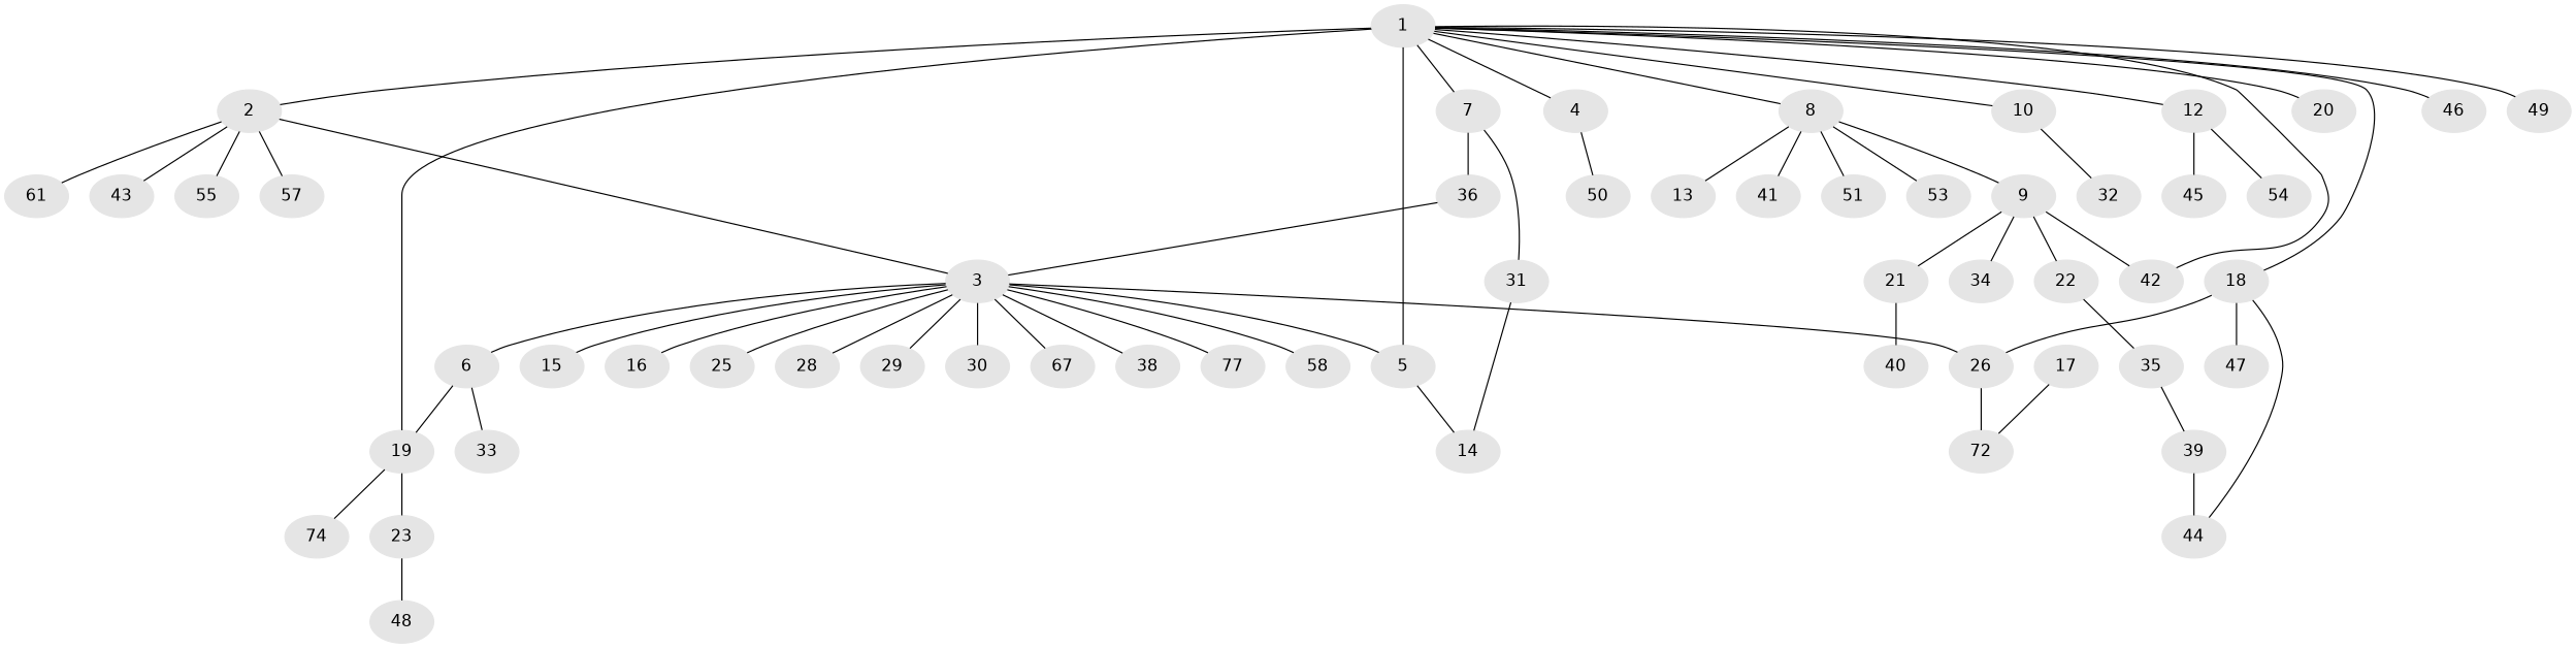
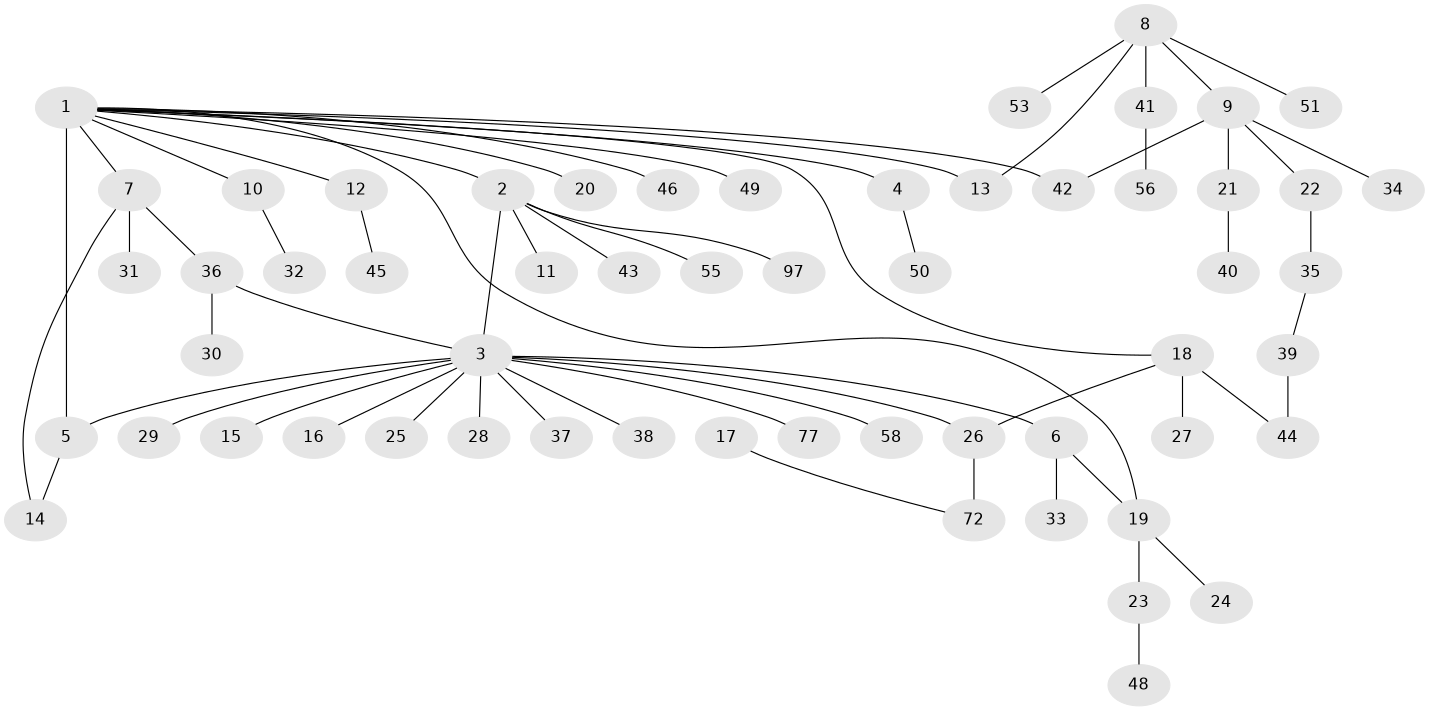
  graph {
    fontname="DejaVu Sans"
    node [color=gray90 fontname="DejaVu Sans" style=filled]
    edge [fontname="DejaVu Sans" weight=1.0]
    1
    2
    4
    5
    7
    8
    10
    12
    18
    19
    20
    42
    46
    49
    3
-   11 [label=61]
+   11
    43
    55
-   57
+   57 [label=97]
    6
    15
    16
    25
    26
    28
    29
    30
-   37 [label=67]
+   37
    38
    n30 [label=77]
    58
    50
    14
    31
    36
    9
    13
    41
    51
    53
    32
    45
-   54
-   27 [label=47]
+   27
    44
    23
-   24 [label=74]
+   24
    33
    n49 [label=72]
    17
    21
    22
    34
+   56
    40
    35
    48
    39
    1 -- 2
    1 -- 4
    1 -- 5 [weight=18.0]
    1 -- 7
-   1 -- 8
+   1 -- 13
    1 -- 10
    1 -- 12
    1 -- 18
    1 -- 19
    1 -- 20
    1 -- 42
    1 -- 46
    1 -- 49
    2 -- 3
    2 -- 11
    2 -- 43
    2 -- 55
    2 -- 57
    4 -- 50
    5 -- 14
-   31 -- 14
+   7 -- 14
    7 -- 31
    7 -- 36
    8 -- 9
    8 -- 13
    8 -- 41
    8 -- 51
    8 -- 53
    10 -- 32
    12 -- 45
-   12 -- 54
    18 -- 26
    18 -- 27 [weight=2.0]
    18 -- 44
    19 -- 23 [weight=5.0]
    19 -- 24
    3 -- 5
    3 -- 6
    3 -- 15
    3 -- 16
    3 -- 25
    3 -- 26
    3 -- 28
    3 -- 29
-   3 -- 30
+   36 -- 30
    3 -- 37
    3 -- 38
    3 -- n30
    3 -- 58
    6 -- 19
    6 -- 33
    26 -- n49 [weight=3.0]
    36 -- 3
    9 -- 42
    9 -- 21
    9 -- 22 [weight=2.0]
    9 -- 34
+   41 -- 56
    23 -- 48
    17 -- n49
    21 -- 40 [weight=3.0]
    22 -- 35
    35 -- 39
    39 -- 44 [weight=3.0]
  }
